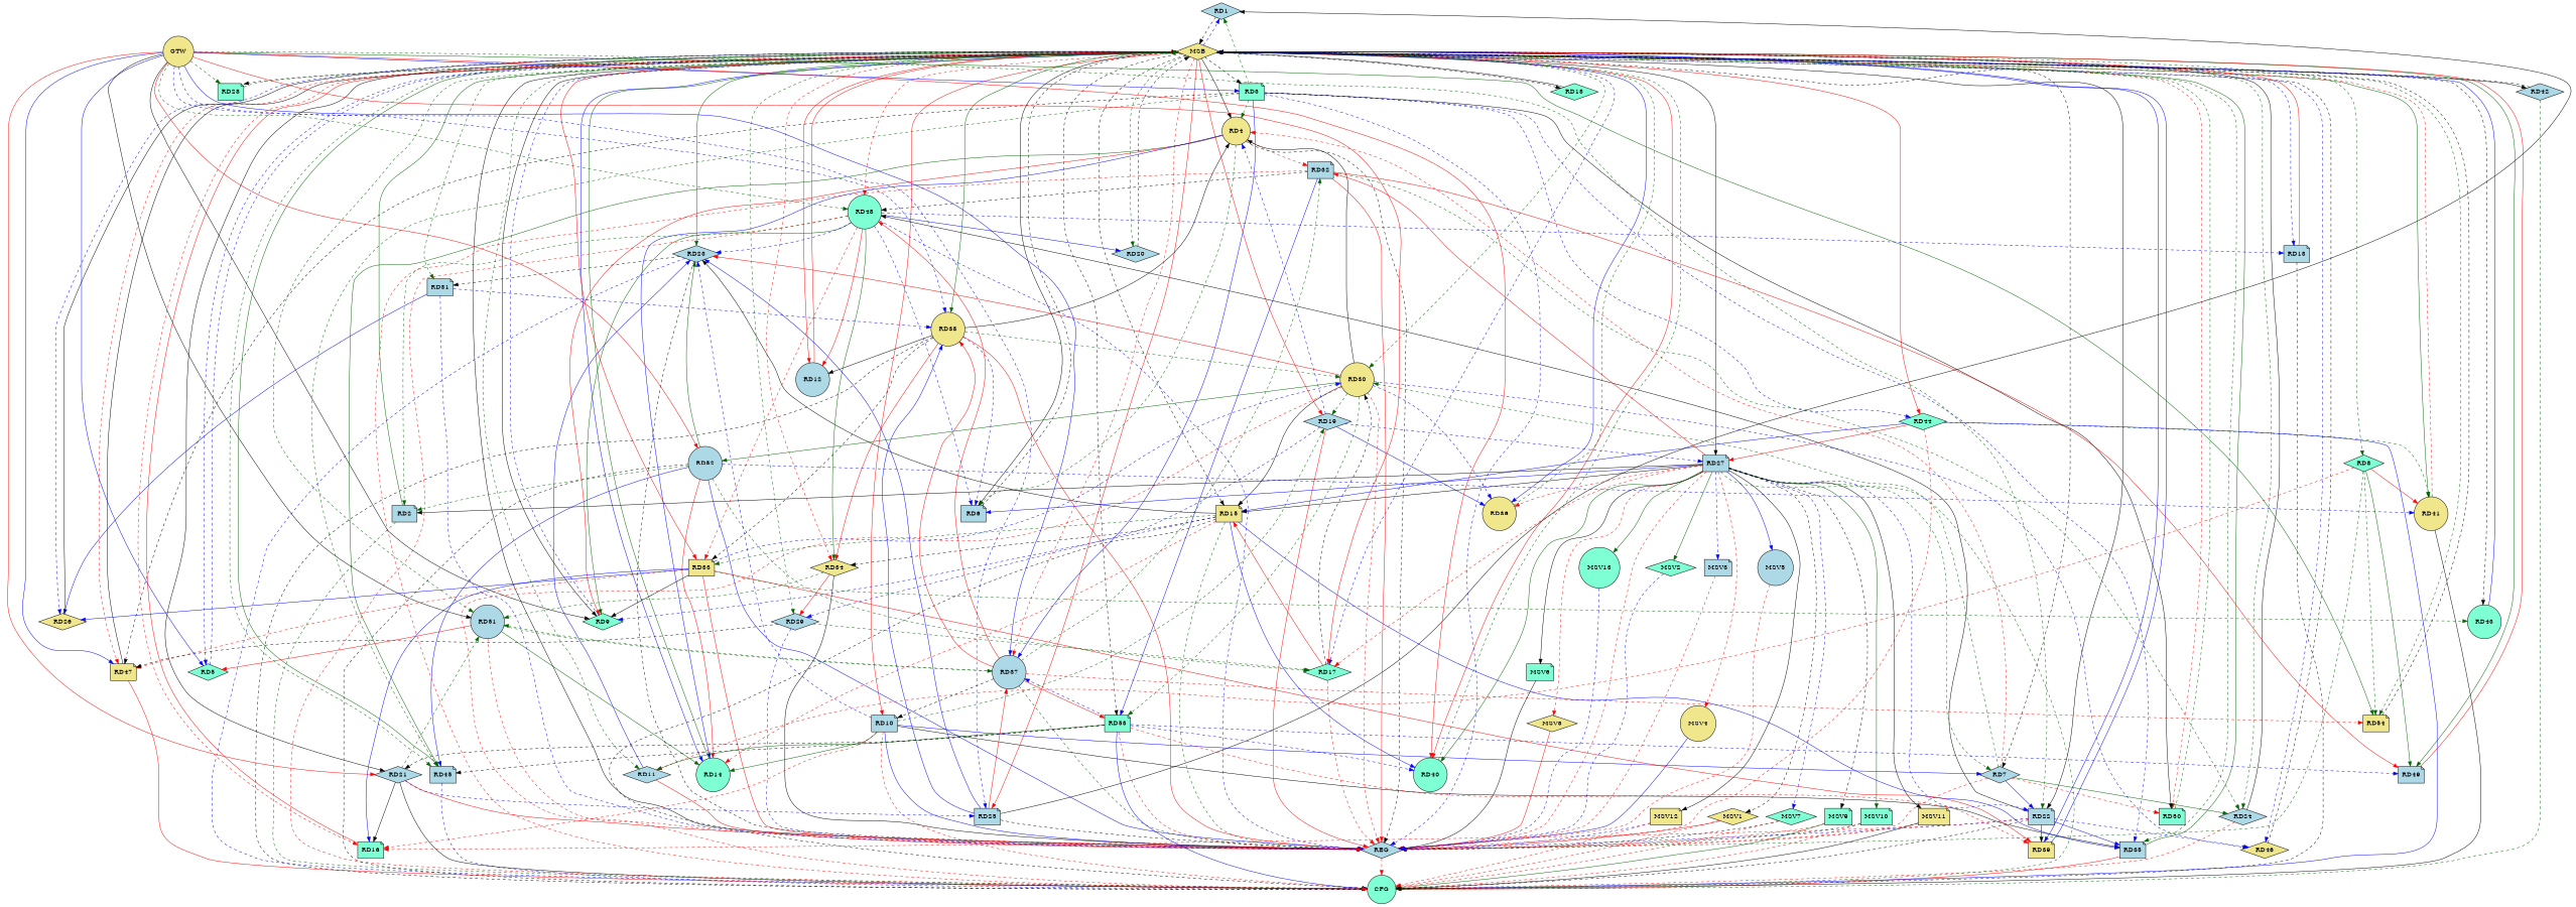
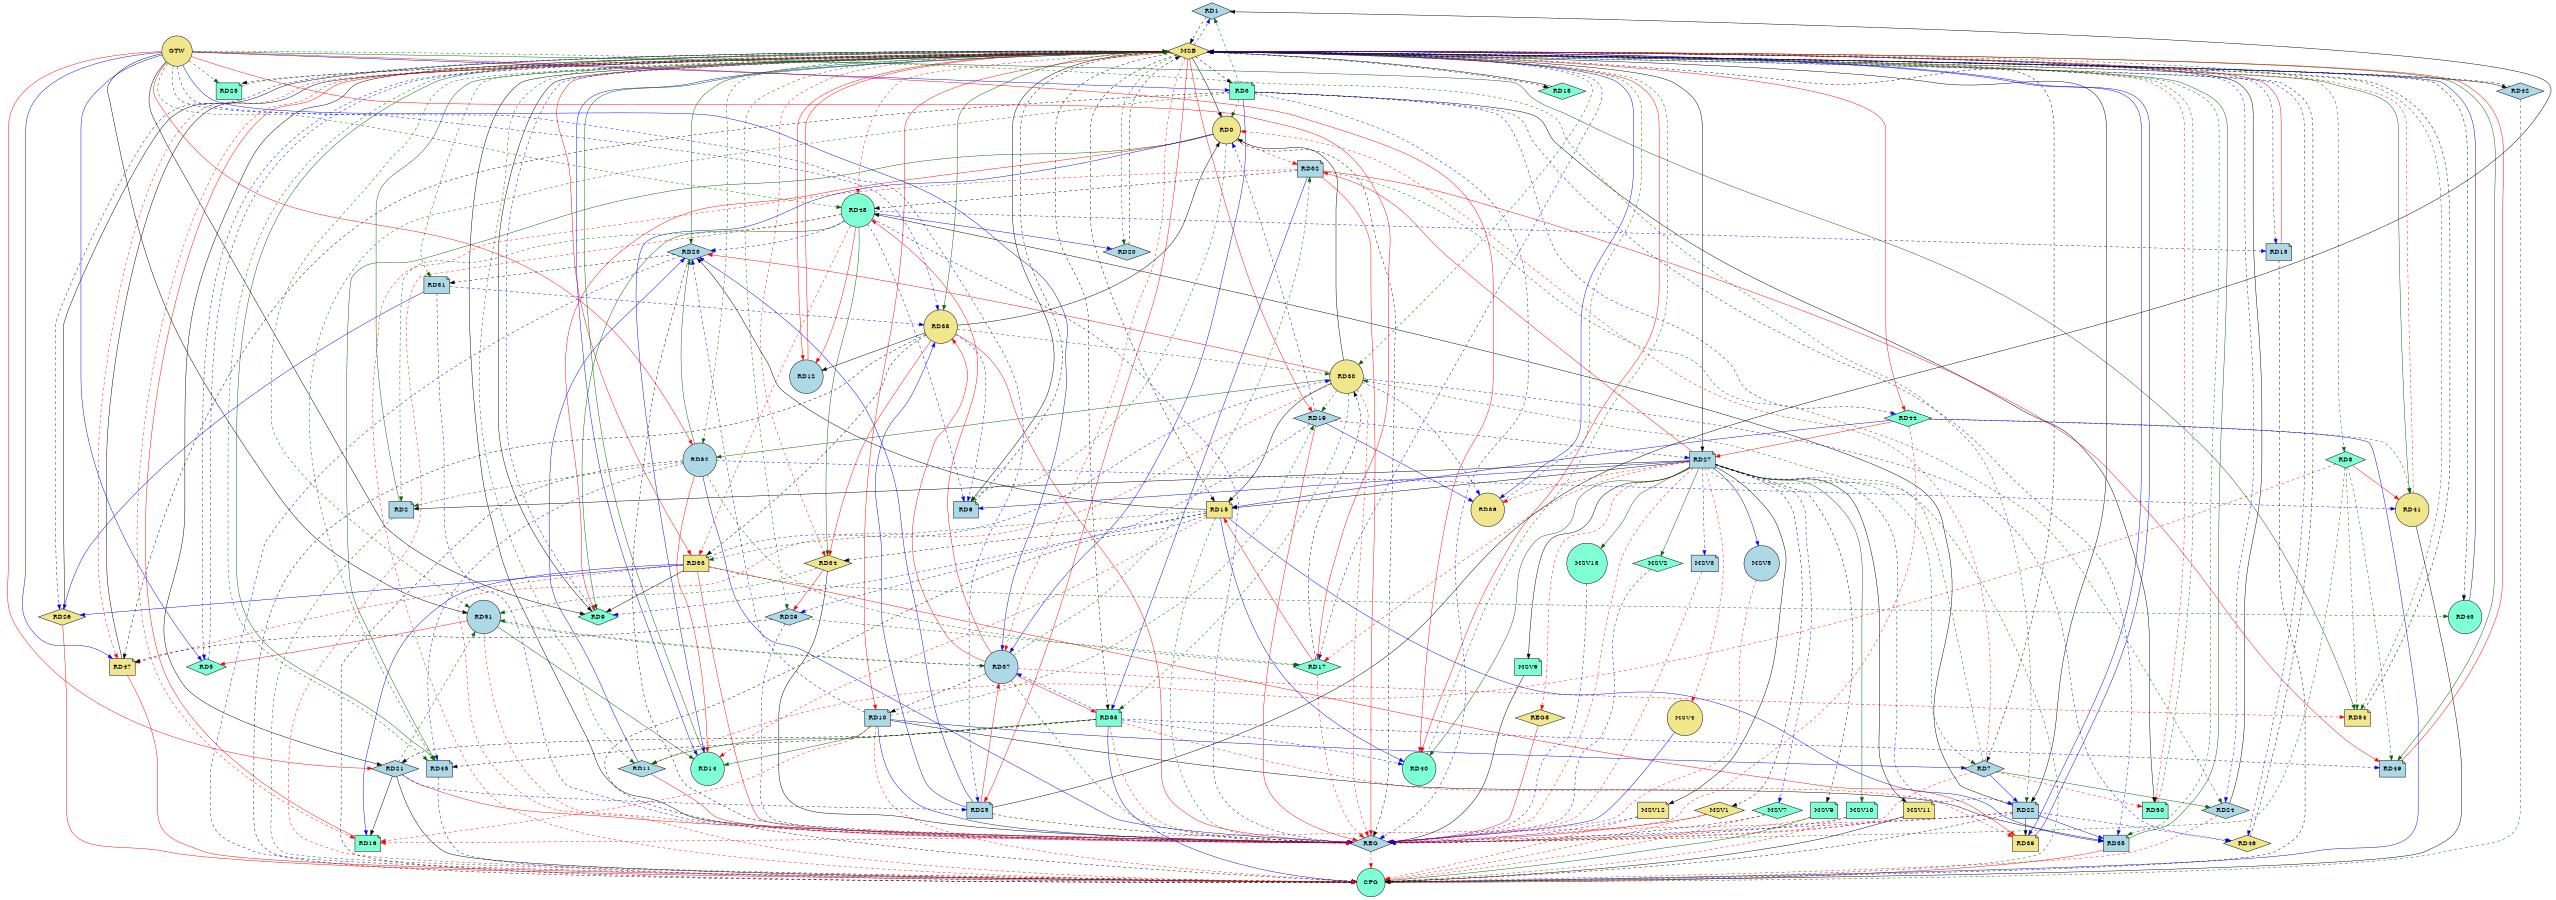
  strict digraph {
    fontname="DejaVu Serif"
    node [fillcolor=lightblue fontname="DejaVu Serif" shape=note style=filled]
    edge [color=red fontname="DejaVu Serif" style=dashed]
    n1 [label=RD1 shape=diamond]
    n2 [fillcolor=khaki label=MSB shape=diamond]
    n3 [fillcolor=aquamarine label=RD3]
-   n4 [fillcolor=khaki label=RD4 shape=circle]
+   n4 [fillcolor=khaki label=RD0 shape=circle]
    n5 [label=RD35]
    n6 [label=RD37 shape=circle]
    n7 [fillcolor=aquamarine label=RD44 shape=diamond]
    n8 [label=RD45]
    n9 [fillcolor=khaki label=RD47]
    n10 [fillcolor=aquamarine label=RD50]
    n11 [label=REG shape=diamond]
    n12 [label=RD6]
    n13 [fillcolor=aquamarine label=RD9 shape=diamond]
    n14 [fillcolor=aquamarine label=RD14 shape=circle]
    n15 [fillcolor=aquamarine label=RD5 shape=diamond]
    n16 [label=RD7 shape=diamond]
    n17 [label=RD22]
    n18 [label=RD24 shape=diamond]
    n19 [fillcolor=khaki label=RD30 shape=circle]
    n20 [fillcolor=aquamarine label=RD8 shape=diamond]
    n21 [label=RD11 shape=diamond]
    n22 [fillcolor=khaki label=RD41 shape=circle]
    n23 [label=RD49]
    n24 [fillcolor=khaki label=RD54]
    n25 [label=RD10]
    n26 [fillcolor=aquamarine label=RD16]
    n27 [label=RD19 shape=diamond]
    n28 [label=RD23 shape=diamond]
    n29 [label=RD12 shape=circle]
    n30 [label=RD13]
    n31 [fillcolor=khaki label=RD15]
    n32 [fillcolor=khaki label=RD33]
    n33 [fillcolor=khaki label=RD34 shape=diamond]
    n34 [fillcolor=aquamarine label=RD40 shape=circle]
    n35 [fillcolor=aquamarine label=RD17 shape=diamond]
    n36 [fillcolor=aquamarine label=RD18 shape=diamond]
    n37 [label=RD27]
    n38 [label=RD29 shape=diamond]
    n39 [fillcolor=khaki label=RD36 shape=circle]
    n40 [label=RD20 shape=diamond]
    n41 [label=RD21 shape=diamond]
    n42 [label=RD25]
    n43 [label=RD51 shape=circle]
    n44 [fillcolor=khaki label=RD39]
    n45 [fillcolor=khaki label=RD46 shape=diamond]
    n46 [fillcolor=aquamarine label=RD48 shape=circle]
    n47 [label=RD31]
    n48 [fillcolor=khaki label=RD38 shape=circle]
    n49 [fillcolor=khaki label=RD26 shape=diamond]
    n50 [fillcolor=aquamarine label=RD28]
    n51 [label=RD52 shape=circle]
    n52 [fillcolor=aquamarine label=RD53]
    n53 [fillcolor=aquamarine label=RD43 shape=circle]
    n54 [label=RD42 shape=diamond]
    n55 [label=RD2]
    n56 [fillcolor=aquamarine label=CFG shape=circle]
    n57 [label=RD32]
    n58 [fillcolor=khaki label=MSV1 shape=diamond]
    n59 [fillcolor=aquamarine label=MSV2 shape=diamond]
    n60 [label=MSV3]
    n61 [fillcolor=khaki label=MSV4 shape=circle]
    n62 [label=MSV5 shape=circle]
    n63 [fillcolor=aquamarine label=MSV6]
    n64 [fillcolor=aquamarine label=MSV7 shape=diamond]
-   n65 [fillcolor=khaki label=MSV8 shape=diamond]
+   n65 [fillcolor=khaki label=REG8 shape=diamond]
    n66 [fillcolor=aquamarine label=MSV9]
    n67 [fillcolor=aquamarine label=MSV10]
    n68 [fillcolor=khaki label=MSV11]
    n69 [fillcolor=khaki label=MSV12]
    n70 [fillcolor=aquamarine label=MSV13 shape=circle]
    n71 [fillcolor=khaki label=GTW shape=circle]
    n1 -> n2 [color=black]
    n2 -> n1 [color=blue]
    n2 -> n3 [color=black]
    n2 -> n4 [color=black style=solid]
    n2 -> n5 [color=darkgreen]
    n2 -> n6
    n2 -> n7 [style=solid]
    n2 -> n8 [color=darkgreen]
    n2 -> n9
    n2 -> n10
    n2 -> n11 [color=black style=solid]
    n2 -> n12 [color=black style=solid]
    n2 -> n13 [color=black style=solid]
    n2 -> n14 [color=blue style=solid]
    n2 -> n15 [color=blue]
    n2 -> n16 [color=black]
    n2 -> n17 [color=black style=solid]
-   n2 -> n18 [color=darkgreen]
+   n2 -> n18 [color=blue]
    n2 -> n19 [color=darkgreen]
    n2 -> n20 [color=darkgreen]
    n2 -> n21 [color=darkgreen]
    n2 -> n22 [color=darkgreen style=solid]
    n2 -> n23 [color=darkgreen style=solid]
    n2 -> n24 [color=darkgreen]
    n2 -> n25 [style=solid]
    n2 -> n26
    n2 -> n27 [style=solid]
    n2 -> n28 [color=darkgreen style=solid]
    n2 -> n29 [style=solid]
    n2 -> n30 [color=blue]
    n2 -> n31 [color=black]
    n2 -> n32 [style=solid]
    n2 -> n33
    n2 -> n34 [style=solid]
    n2 -> n35 [color=blue]
    n2 -> n36 [color=black]
    n2 -> n37 [color=black style=solid]
    n2 -> n38 [color=darkgreen]
    n2 -> n39 [color=blue style=solid]
    n2 -> n40 [color=darkgreen]
    n2 -> n41 [color=black style=solid]
    n2 -> n42 [style=solid]
    n2 -> n43 [color=darkgreen]
    n2 -> n44 [color=blue style=solid]
    n2 -> n45 [color=blue]
    n2 -> n46
    n2 -> n47 [color=darkgreen]
    n2 -> n48 [color=darkgreen style=solid]
    n2 -> n49 [color=blue]
    n2 -> n50 [color=black]
+   n2 -> n51 [color=darkgreen]
    n2 -> n52 [color=black]
    n2 -> n53 [color=black]
    n2 -> n54 [color=black style=solid]
    n3 -> n1 [color=darkgreen]
    n3 -> n4 [color=darkgreen]
    n3 -> n5 [color=blue]
    n3 -> n6 [color=blue style=solid]
    n3 -> n7 [color=blue]
    n3 -> n8 [color=darkgreen]
    n3 -> n9 [color=black]
    n3 -> n10 [color=black style=solid]
    n3 -> n11 [color=blue]
    n4 -> n8 [color=darkgreen style=solid]
    n4 -> n11 [color=black]
    n4 -> n12 [color=darkgreen]
    n4 -> n13 [style=solid]
    n4 -> n14 [color=blue style=solid]
    n4 -> n57
    n5 -> n2 [color=darkgreen style=solid]
    n5 -> n56 [style=solid]
    n6 -> n11 [color=darkgreen]
    n6 -> n24
    n6 -> n25 [color=black]
    n6 -> n43 [color=darkgreen]
    n6 -> n46 [style=solid]
    n6 -> n48 [style=solid]
    n6 -> n52 [style=solid]
    n6 -> n57 [color=darkgreen]
    n7 -> n11
    n7 -> n22 [color=darkgreen]
    n7 -> n31 [color=blue style=solid]
    n7 -> n37 [style=solid]
    n7 -> n56 [color=blue style=solid]
    n8 -> n2 [color=darkgreen style=solid]
    n8 -> n56 [color=blue]
    n9 -> n2 [color=black style=solid]
    n9 -> n56 [style=solid]
    n10 -> n2 [color=darkgreen]
    n11 -> n56
    n12 -> n2 [color=black]
    n13 -> n2 [color=blue]
    n14 -> n2 [color=darkgreen style=solid]
    n15 -> n2 [color=blue]
    n16 -> n4
    n16 -> n10
    n16 -> n11
    n16 -> n17 [color=blue style=solid]
    n16 -> n18 [color=darkgreen style=solid]
    n16 -> n19 [color=darkgreen]
    n17 -> n5 [color=blue style=solid]
    n17 -> n11 [color=blue]
    n17 -> n26
    n17 -> n44 [color=black style=solid]
    n17 -> n45 [color=blue]
    n17 -> n46 [color=black style=solid]
    n17 -> n56 [color=black]
    n18 -> n2 [color=black style=solid]
    n18 -> n56
    n19 -> n4 [color=black style=solid]
    n19 -> n11
    n19 -> n27 [color=darkgreen]
    n19 -> n28 [style=solid]
    n19 -> n31 [color=black style=solid]
    n19 -> n39 [color=blue]
    n19 -> n45 [color=blue]
    n19 -> n51 [color=darkgreen style=solid]
    n19 -> n52 [color=darkgreen]
    n19 -> n56
    n20 -> n11 [color=darkgreen]
    n20 -> n21
    n20 -> n22 [style=solid]
-   n20 -> n23 [color=darkgreen style=solid]
+   n20 -> n23 [color=darkgreen]
    n20 -> n24 [color=darkgreen]
    n21 -> n11 [style=solid]
    n21 -> n28 [color=blue style=solid]
    n22 -> n2
    n22 -> n56 [color=black style=solid]
    n23 -> n2 [style=solid]
    n24 -> n2 [color=black]
    n25 -> n5 [color=black style=solid]
    n25 -> n11 [color=blue style=solid]
    n25 -> n14 [color=darkgreen style=solid]
    n25 -> n16 [color=blue style=solid]
    n25 -> n26
    n25 -> n27 [color=darkgreen]
    n25 -> n28 [color=blue]
    n25 -> n56
    n26 -> n2 [style=solid]
    n27 -> n4 [color=blue]
    n27 -> n11 [style=solid]
    n27 -> n37 [color=blue]
    n27 -> n38 [color=blue]
    n27 -> n39 [color=blue style=solid]
    n28 -> n11 [color=black]
    n28 -> n47 [color=black]
    n28 -> n56 [color=blue]
    n29 -> n2 [style=solid]
    n30 -> n2 [style=solid]
    n30 -> n56 [color=black]
    n31 -> n5 [color=blue style=solid]
    n31 -> n11 [color=darkgreen]
    n31 -> n13 [color=blue]
    n31 -> n14
    n31 -> n28 [color=black style=solid]
    n31 -> n32 [color=darkgreen]
    n31 -> n33 [color=black]
    n31 -> n34 [color=blue style=solid]
    n31 -> n56 [color=black]
    n32 -> n9
    n32 -> n11 [style=solid]
    n32 -> n13 [color=black style=solid]
    n32 -> n19 [color=blue]
    n32 -> n26 [color=blue style=solid]
    n32 -> n44 [style=solid]
    n32 -> n49 [color=blue style=solid]
    n32 -> n53 [color=darkgreen]
    n33 -> n11 [color=black style=solid]
    n33 -> n38 [style=solid]
    n33 -> n43 [color=darkgreen]
    n34 -> n2 [color=darkgreen]
    n35 -> n11
    n35 -> n19 [color=black]
    n35 -> n31 [style=solid]
    n36 -> n2 [color=black style=solid]
    n37 -> n11
    n37 -> n12 [color=blue style=solid]
    n37 -> n16 [color=darkgreen]
    n37 -> n17 [color=blue]
    n37 -> n31 [color=black style=solid]
    n37 -> n34 [color=darkgreen style=solid]
    n37 -> n35
    n37 -> n39
    n37 -> n55 [color=black style=solid]
    n37 -> n56 [color=darkgreen]
    n37 -> n57 [style=solid]
    n37 -> n58 [color=black]
    n37 -> n59 [color=darkgreen style=solid]
    n37 -> n60 [color=blue]
    n37 -> n61
    n37 -> n62 [color=blue style=solid]
    n37 -> n63 [color=black style=solid]
    n37 -> n64 [color=blue]
    n37 -> n65
    n37 -> n66 [color=black]
    n37 -> n67 [color=darkgreen style=solid]
    n37 -> n68 [color=black style=solid]
    n37 -> n69 [color=black style=solid]
    n37 -> n70 [color=darkgreen style=solid]
    n38 -> n9 [color=black]
    n38 -> n11 [color=blue]
    n38 -> n35 [color=darkgreen]
    n39 -> n2 [color=darkgreen]
    n40 -> n2 [color=black]
    n41 -> n11 [style=solid]
    n41 -> n26 [color=black style=solid]
    n41 -> n42 [color=blue]
    n41 -> n43 [color=darkgreen]
    n41 -> n56 [color=black style=solid]
    n42 -> n1 [color=black style=solid]
    n42 -> n6 [style=solid]
    n42 -> n11 [color=black]
    n42 -> n28 [color=blue style=solid]
    n42 -> n48 [color=blue style=solid]
    n43 -> n6 [color=darkgreen]
    n43 -> n11
    n43 -> n14 [color=darkgreen style=solid]
    n43 -> n15 [style=solid]
    n44 -> n2 [color=blue style=solid]
    n45 -> n2 [color=black]
    n46 -> n11 [color=blue]
    n46 -> n12 [color=blue]
    n46 -> n13 [color=darkgreen style=solid]
    n46 -> n28 [color=blue]
    n46 -> n29 [style=solid]
    n46 -> n30 [color=blue]
    n46 -> n32
    n46 -> n33 [color=darkgreen style=solid]
    n46 -> n40 [color=blue style=solid]
    n46 -> n55 [color=darkgreen]
    n46 -> n56
    n47 -> n11 [color=blue]
    n47 -> n48 [color=blue]
    n47 -> n49 [color=blue style=solid]
    n48 -> n4 [color=black style=solid]
    n48 -> n11 [style=solid]
    n48 -> n12 [color=blue]
    n48 -> n19 [color=darkgreen]
    n48 -> n29 [color=black style=solid]
    n48 -> n32 [color=black]
    n48 -> n33 [style=solid]
    n48 -> n56 [color=black]
    n49 -> n2 [color=black style=solid]
+   n49 -> n56 [style=solid]
    n50 -> n2 [color=darkgreen]
-   n51 -> n8 [color=blue style=solid]
+   n51 -> n8 [color=blue]
    n51 -> n11 [color=blue style=solid]
    n51 -> n14 [style=solid]
    n51 -> n22 [color=blue]
    n51 -> n28 [color=darkgreen style=solid]
    n51 -> n35 [color=darkgreen]
    n51 -> n55 [color=darkgreen]
    n51 -> n56 [color=black]
    n52 -> n6 [color=blue]
    n52 -> n8 [color=black]
    n52 -> n11
    n52 -> n21 [color=darkgreen style=solid]
    n52 -> n23 [color=blue]
    n52 -> n34 [color=blue]
    n52 -> n41 [color=black]
    n52 -> n44
    n52 -> n56 [color=blue style=solid]
    n53 -> n2 [color=blue style=solid]
    n54 -> n2 [color=black]
    n54 -> n56 [color=darkgreen]
    n55 -> n2 [color=darkgreen style=solid]
    n55 -> n56 [color=darkgreen]
    n57 -> n11 [style=solid]
    n57 -> n18 [color=darkgreen]
    n57 -> n23 [style=solid]
    n57 -> n46 [color=black]
    n57 -> n52 [color=blue style=solid]
    n57 -> n56
    n58 -> n11 [style=solid]
    n58 -> n56
    n59 -> n11 [color=blue]
    n60 -> n11
    n61 -> n11 [color=blue style=solid]
    n62 -> n11
    n63 -> n11 [color=black style=solid]
    n64 -> n11 [color=black]
    n64 -> n56
    n65 -> n11 [style=solid]
    n66 -> n11
    n66 -> n56 [color=darkgreen style=solid]
    n67 -> n11 [color=black]
    n67 -> n56
    n68 -> n11
    n68 -> n56 [color=black style=solid]
    n69 -> n11 [color=blue]
    n69 -> n56
    n70 -> n11 [color=blue]
    n71 -> n3 [color=blue style=solid]
    n71 -> n6 [color=blue style=solid]
    n71 -> n9 [color=blue style=solid]
    n71 -> n13 [color=black style=solid]
    n71 -> n15 [color=blue style=solid]
    n71 -> n17 [color=darkgreen]
    n71 -> n24 [color=darkgreen style=solid]
    n71 -> n34 [style=solid]
    n71 -> n35 [style=solid]
    n71 -> n41 [style=solid]
    n71 -> n42 [color=blue]
    n71 -> n43 [color=black style=solid]
    n71 -> n46 [color=darkgreen]
    n71 -> n48 [color=blue]
    n71 -> n50 [color=darkgreen]
    n71 -> n51 [style=solid]
  }
